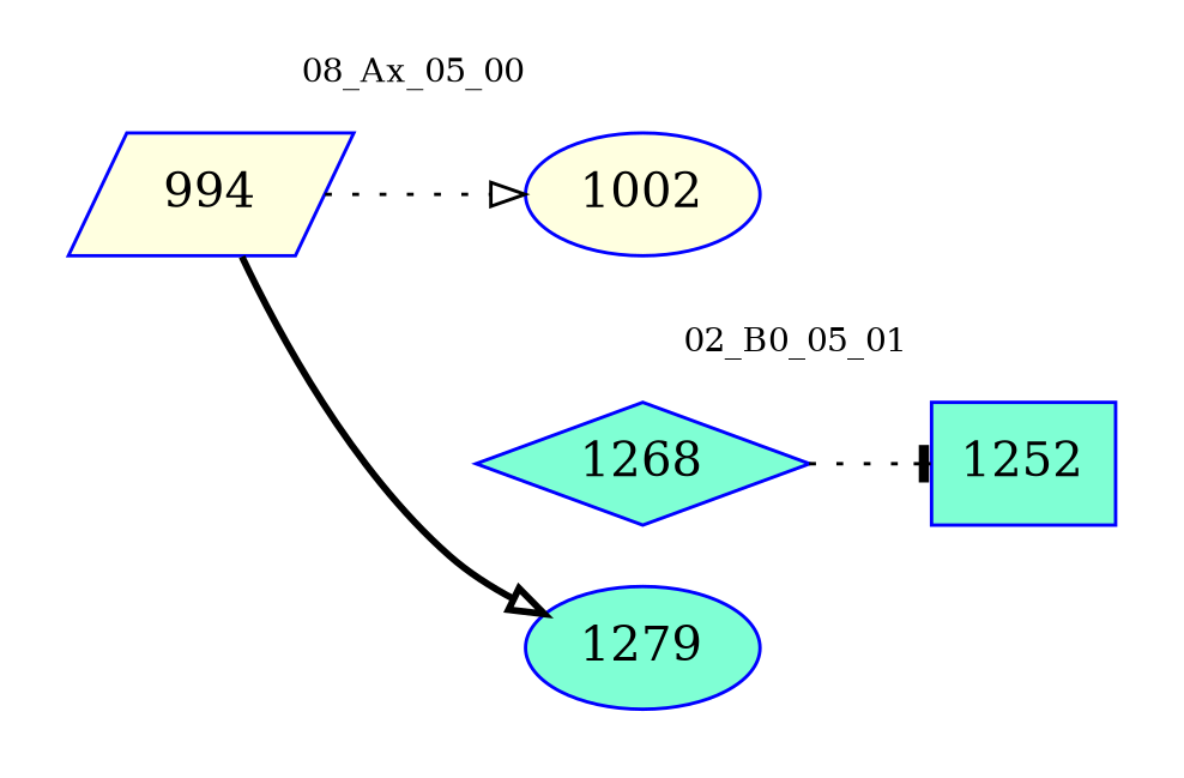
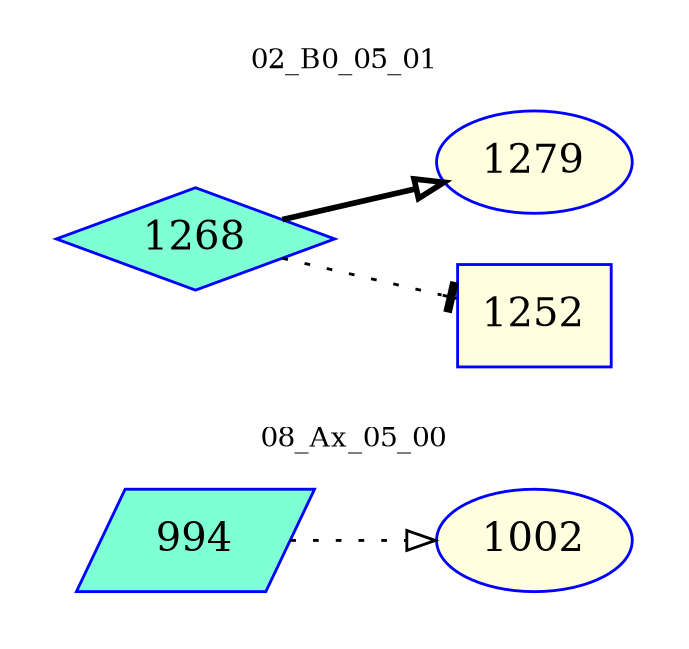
  digraph {
    rankdir=LR
    node [color=blue fillcolor=lightyellow shape=ellipse style=filled]
    edge [arrowhead=onormal color=black style=dotted]
-   n1 [label=994 shape=parallelogram]
+   n1 [fillcolor=aquamarine label=994 shape=parallelogram]
    n2 [label=1002]
    n3 [fillcolor=aquamarine label=1268 shape=diamond]
-   n4 [fillcolor=aquamarine label=1252 shape=box]
-   n5 [fillcolor=aquamarine label=1279]
+   n4 [label=1252 shape=box]
+   n5 [label=1279]
    subgraph cluster_1 {
      color=white
      fontsize=10
      label="08_Ax_05_00"
      n1
      n2
    }
    subgraph cluster_2 {
      color=white
      fontsize=10
      label="02_B0_05_01"
      n3
      n4
      n5
    }
    n1 -> n2
    n3 -> n4 [arrowhead=tee]
-   n1 -> n5 [style=bold]
+   n3 -> n5 [style=bold]
  }
